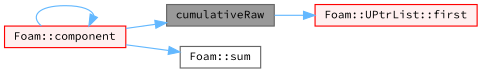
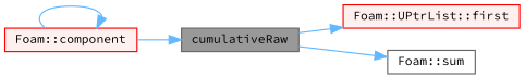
  digraph {
    fontname="Source Code Pro"
    rankdir=LR
    node [color=red fillcolor="#FFF0F0" fontname="Source Code Pro" fontsize=10 shape=box style=filled]
    edge [color=steelblue1 fontname="Source Code Pro" fontsize=10 labelfontname=Helvetica labelfontsize=10 style=solid]
    n1 [color=gray40 fillcolor=grey60 fontcolor=black height=0.2 label=cumulativeRaw width=0.4]
    n2 [height=0.2 label="Foam::UPtrList::first" width=0.4]
    n3 [color=grey40 fillcolor=white height=0.2 label="Foam::sum" width=0.4]
    n4 [height=0.2 label="Foam::component" width=0.4]
    n1 -> n2
-   n4 -> n3
+   n1 -> n3
    n4 -> n1
    n4 -> n4
  }
